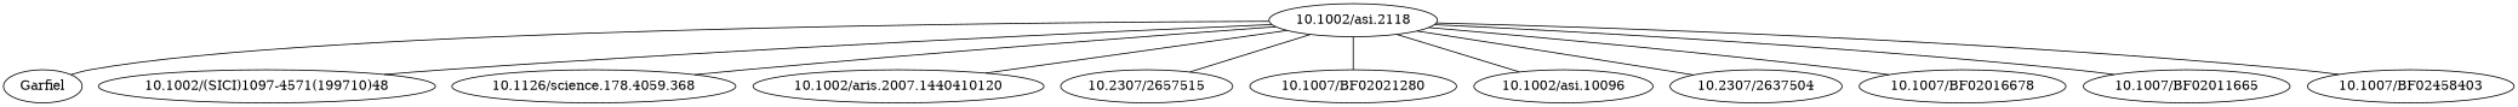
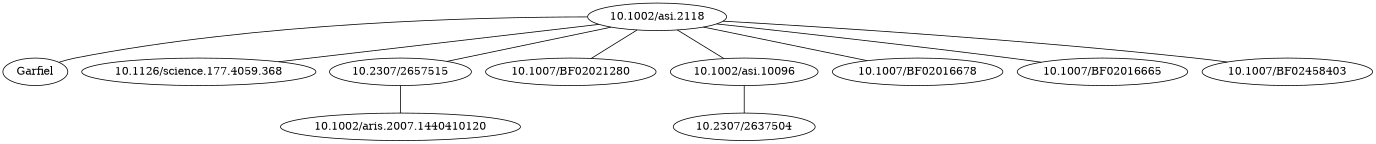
  strict graph {
    "10.1002/asi.2118"
    Garfiel
-   "10.1002/(SICI)1097-4571(199710)48"
-   "10.1126/science.178.4059.368"
+   "10.1126/science.178.4059.368" [label="10.1126/science.177.4059.368"]
    "10.1002/aris.2007.1440410120"
    "10.2307/2657515"
    "10.1007/BF02021280"
    n8 [label="10.1002/asi.10096"]
    n9 [label="10.2307/2637504"]
    "10.1007/BF02016678"
-   "10.1007/BF02016665" [label="10.1007/BF02011665"]
+   "10.1007/BF02016665"
    "10.1007/BF02458403"
    "10.1002/asi.2118" -- Garfiel
-   "10.1002/asi.2118" -- "10.1002/(SICI)1097-4571(199710)48"
    "10.1002/asi.2118" -- "10.1126/science.178.4059.368"
-   "10.1002/asi.2118" -- "10.1002/aris.2007.1440410120"
+   "10.2307/2657515" -- "10.1002/aris.2007.1440410120"
    "10.1002/asi.2118" -- "10.2307/2657515"
    "10.1002/asi.2118" -- "10.1007/BF02021280"
    "10.1002/asi.2118" -- n8
-   "10.1002/asi.2118" -- n9
+   n8 -- n9
    "10.1002/asi.2118" -- "10.1007/BF02016678"
    "10.1002/asi.2118" -- "10.1007/BF02016665"
    "10.1002/asi.2118" -- "10.1007/BF02458403"
  }
